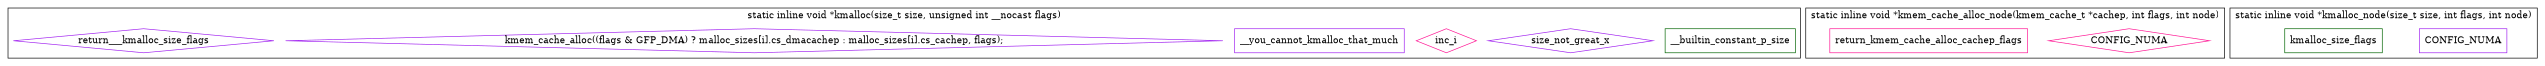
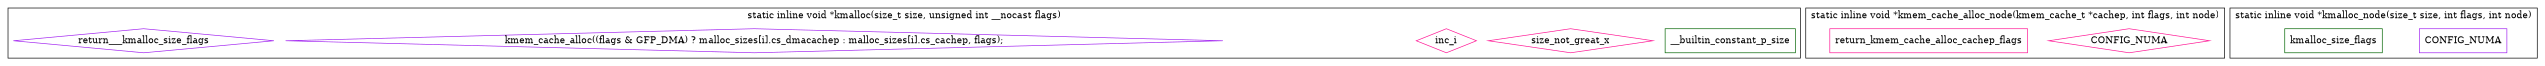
  digraph {
    node [color=deeppink shape=box]
    n1 [label=__builtin_constant_p_size color=darkgreen]
-   n2 [label=size_not_great_x color=purple shape=diamond]
+   n2 [label=size_not_great_x shape=diamond]
    n3 [label=inc_i shape=diamond]
-   n4 [label=__you_cannot_kmalloc_that_much color=purple]
    n5 [label="kmem_cache_alloc((flags & GFP_DMA) ? malloc_sizes[i].cs_dmacachep : malloc_sizes[i].cs_cachep, flags);" color=purple shape=diamond]
    n6 [label=return___kmalloc_size_flags color=purple shape=diamond]
    n7 [label=CONFIG_NUMA shape=diamond]
    n8 [label=return_kmem_cache_alloc_cachep_flags]
    n9 [label=CONFIG_NUMA color=purple]
    n10 [label=kmalloc_size_flags color=darkgreen]
    subgraph cluster_1 {
      label="static inline void *kmalloc(size_t size, unsigned int __nocast flags)"
      n1
      n2
      n3
-     n4
      n5
      n6
    }
    subgraph cluster_2 {
      label="static inline void *kmem_cache_alloc_node(kmem_cache_t *cachep, int flags, int node)"
      n7
      n8
    }
    subgraph cluster_3 {
      label="static inline void *kmalloc_node(size_t size, int flags, int node)"
      n9
      n10
    }
  }
